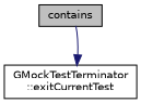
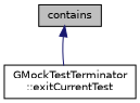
  digraph {
    rankdir=TB
    node [color=black fontname=Helvetica fontsize=10 shape=record style=filled]
    n1 [fillcolor=grey75 fontcolor=black height=0.2 label=contains width=0.4]
    n2 [fillcolor=white height=0.2 label="GMockTestTerminator\l::exitCurrentTest" width=0.4]
-   n2 -> n1 [color=midnightblue dir=back fontname=Helvetica fontsize=10 labelfontname=Helvetica labelfontsize=10 style=solid]
+   n1 -> n2 [color=midnightblue dir=back fontname=Helvetica fontsize=10 labelfontname=Helvetica labelfontsize=10 style=solid]
  }
